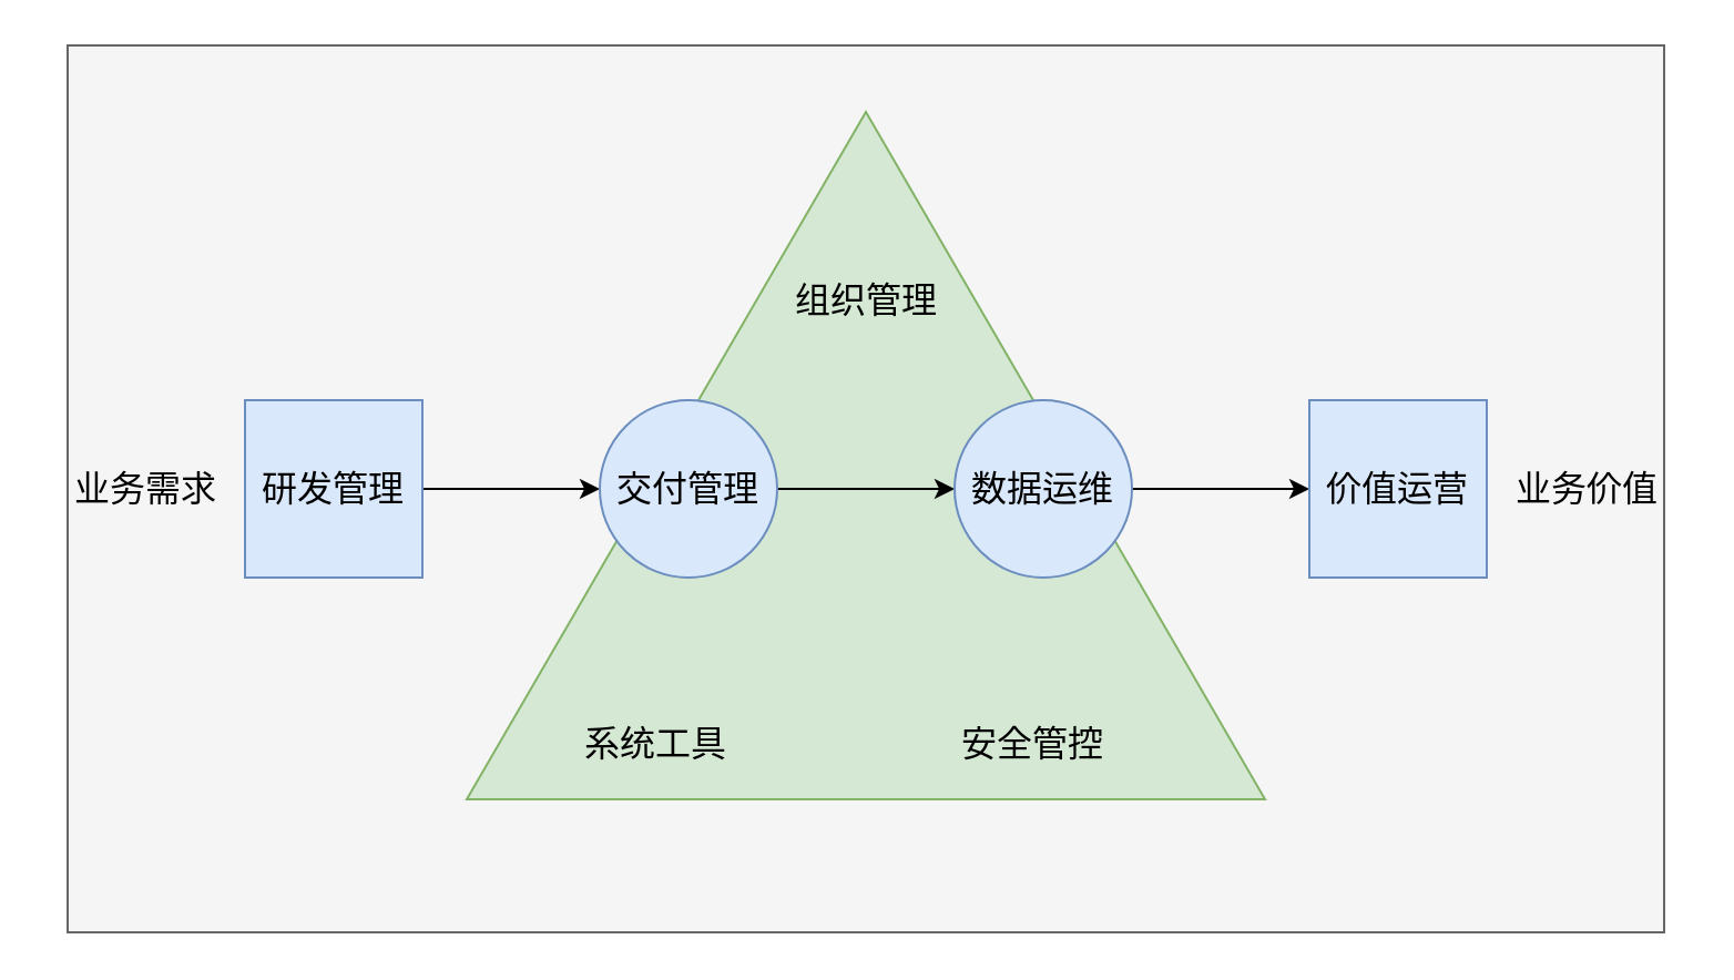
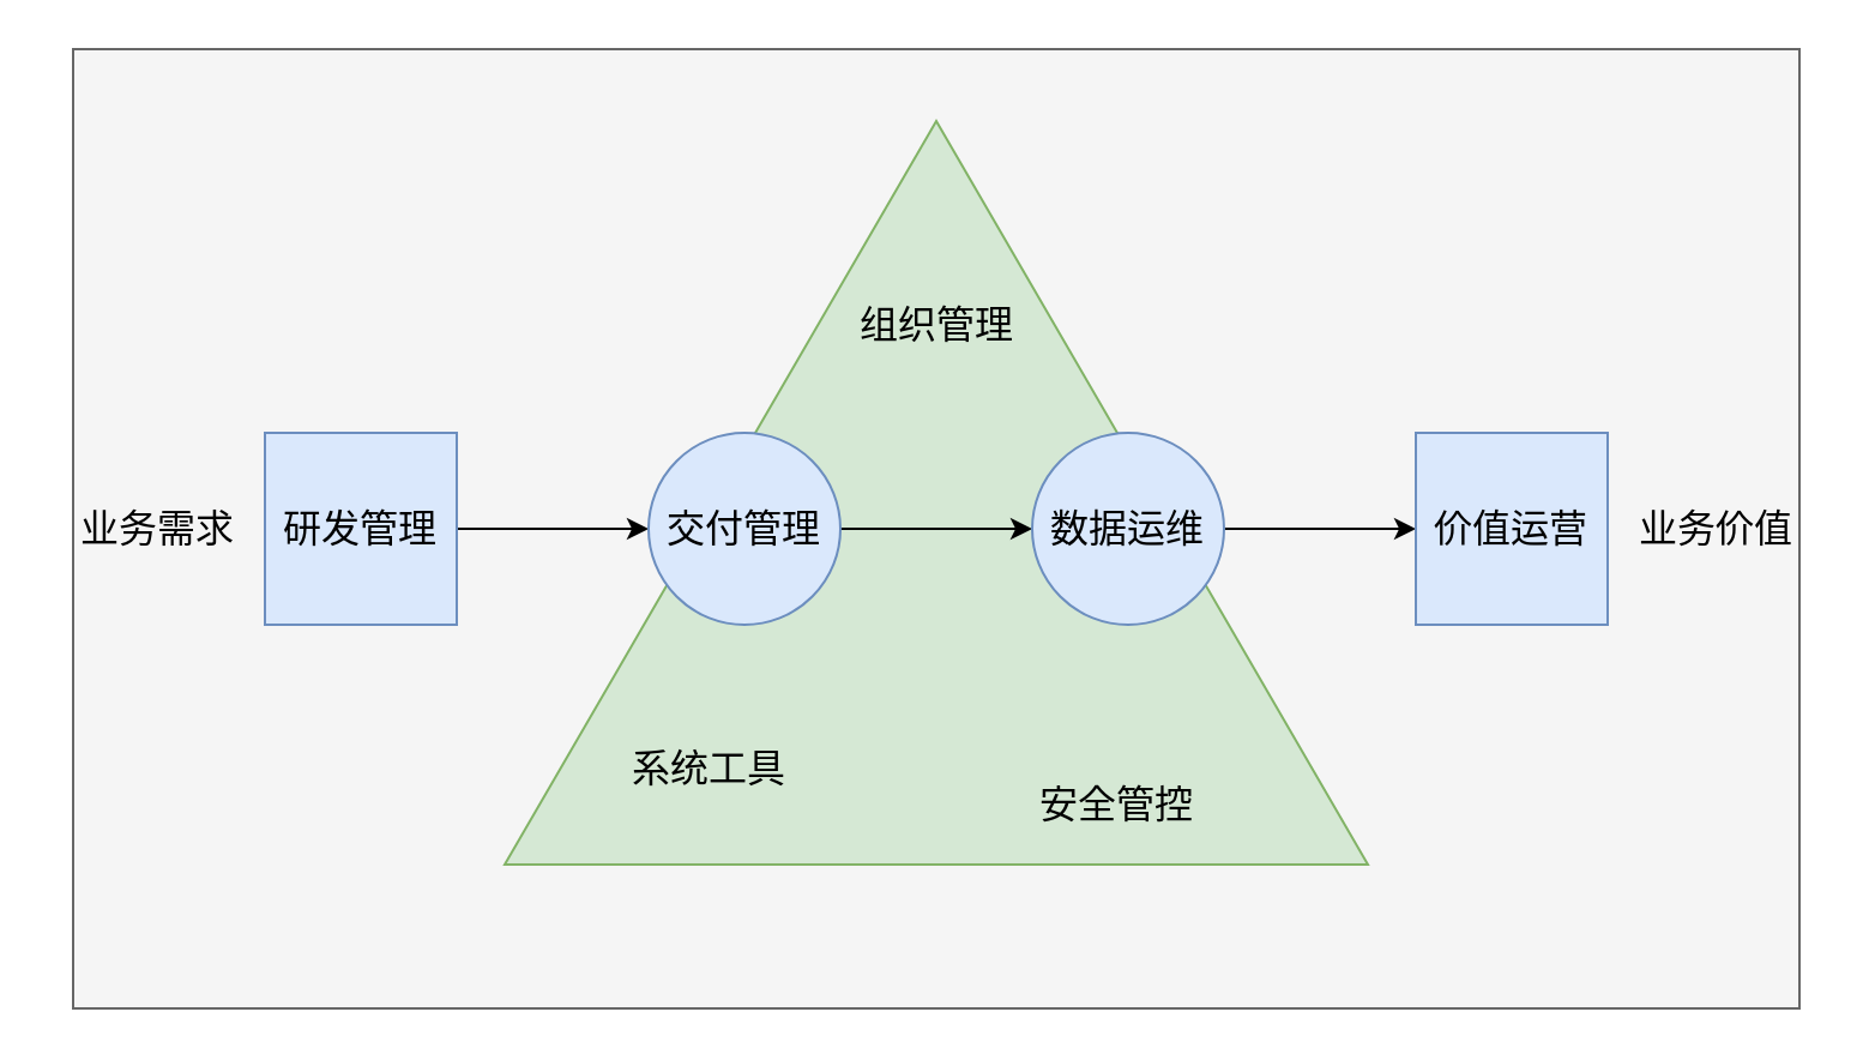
  <mxCell id="0" />
  <mxCell id="1" parent="0" />
  <mxCell id="2" value="" style="rounded=0;whiteSpace=wrap;html=1;fillColor=#f5f5f5;fontColor=#333333;strokeColor=#666666;" vertex="1" parent="1"><mxGeometry x="30" y="20" width="720" height="400" as="geometry" /></mxCell>
  <mxCell id="3" value="" style="triangle;whiteSpace=wrap;html=1;rotation=-90;fillColor=#d5e8d4;strokeColor=#82b366;" vertex="1" parent="1"><mxGeometry x="235" y="25" width="310" height="360" as="geometry" /></mxCell>
  <mxCell id="4" value="" style="edgeStyle=orthogonalEdgeStyle;rounded=0;orthogonalLoop=1;jettySize=auto;html=1;" edge="1" parent="1" source="5" target="7"><mxGeometry relative="1" as="geometry" /></mxCell>
  <mxCell id="5" value="&lt;font style=&quot;font-size: 16px;&quot;&gt;研发管理&lt;/font&gt;" style="whiteSpace=wrap;html=1;aspect=fixed;fillColor=#dae8fc;strokeColor=#6c8ebf;rounded=0;" vertex="1" parent="1"><mxGeometry x="110" y="180" width="80" height="80" as="geometry" /></mxCell>
  <mxCell id="6" value="" style="edgeStyle=orthogonalEdgeStyle;rounded=0;orthogonalLoop=1;jettySize=auto;html=1;" edge="1" parent="1" source="7" target="9"><mxGeometry relative="1" as="geometry" /></mxCell>
  <mxCell id="7" value="&lt;font style=&quot;font-size: 16px;&quot;&gt;交付管理&lt;/font&gt;" style="ellipse;whiteSpace=wrap;html=1;aspect=fixed;fillColor=#dae8fc;strokeColor=#6c8ebf;" vertex="1" parent="1"><mxGeometry x="270" y="180" width="80" height="80" as="geometry" /></mxCell>
  <mxCell id="8" value="" style="edgeStyle=orthogonalEdgeStyle;rounded=0;orthogonalLoop=1;jettySize=auto;html=1;" edge="1" parent="1" source="9" target="10"><mxGeometry relative="1" as="geometry" /></mxCell>
  <mxCell id="9" value="&lt;font style=&quot;font-size: 16px;&quot;&gt;数据运维&lt;/font&gt;" style="ellipse;whiteSpace=wrap;html=1;aspect=fixed;fillColor=#dae8fc;strokeColor=#6c8ebf;" vertex="1" parent="1"><mxGeometry x="430" y="180" width="80" height="80" as="geometry" /></mxCell>
  <mxCell id="10" value="&lt;font style=&quot;font-size: 16px;&quot;&gt;价值运营&lt;/font&gt;" style="whiteSpace=wrap;html=1;aspect=fixed;fillColor=#dae8fc;strokeColor=#6c8ebf;rounded=0;" vertex="1" parent="1"><mxGeometry x="590" y="180" width="80" height="80" as="geometry" /></mxCell>
  <mxCell id="11" value="&lt;font style=&quot;font-size: 16px;&quot;&gt;业务需求&lt;/font&gt;" style="text;html=1;align=center;verticalAlign=middle;resizable=0;points=[];autosize=1;strokeColor=none;fillColor=none;" vertex="1" parent="1"><mxGeometry x="20" y="205" width="90" height="30" as="geometry" /></mxCell>
  <mxCell id="12" value="&lt;font style=&quot;font-size: 16px;&quot;&gt;业务价值&lt;/font&gt;" style="text;html=1;align=center;verticalAlign=middle;resizable=0;points=[];autosize=1;strokeColor=none;fillColor=none;" vertex="1" parent="1"><mxGeometry x="670" y="205" width="90" height="30" as="geometry" /></mxCell>
  <mxCell id="13" value="&lt;font style=&quot;font-size: 16px;&quot;&gt;组织管理&lt;/font&gt;" style="text;html=1;align=center;verticalAlign=middle;resizable=0;points=[];autosize=1;strokeColor=none;fillColor=none;" vertex="1" parent="1"><mxGeometry x="345" y="120" width="90" height="30" as="geometry" /></mxCell>
- <mxCell id="14" value="&lt;font style=&quot;font-size: 16px;&quot;&gt;系统工具&lt;/font&gt;" style="text;html=1;align=center;verticalAlign=middle;resizable=0;points=[];autosize=1;strokeColor=none;fillColor=none;" vertex="1" parent="1"><mxGeometry x="250" y="320" width="90" height="30" as="geometry" /></mxCell>
+ <mxCell id="14" value="&lt;font style=&quot;font-size: 16px;&quot;&gt;系统工具&lt;/font&gt;" style="text;html=1;align=center;verticalAlign=middle;resizable=0;points=[];autosize=1;strokeColor=none;fillColor=none;" vertex="1" parent="1"><mxGeometry x="250" y="305" width="90" height="30" as="geometry" /></mxCell>
  <mxCell id="15" value="&lt;font style=&quot;font-size: 16px;&quot;&gt;安全管控&lt;/font&gt;" style="text;html=1;align=center;verticalAlign=middle;resizable=0;points=[];autosize=1;strokeColor=none;fillColor=none;" vertex="1" parent="1"><mxGeometry x="420" y="320" width="90" height="30" as="geometry" /></mxCell>
